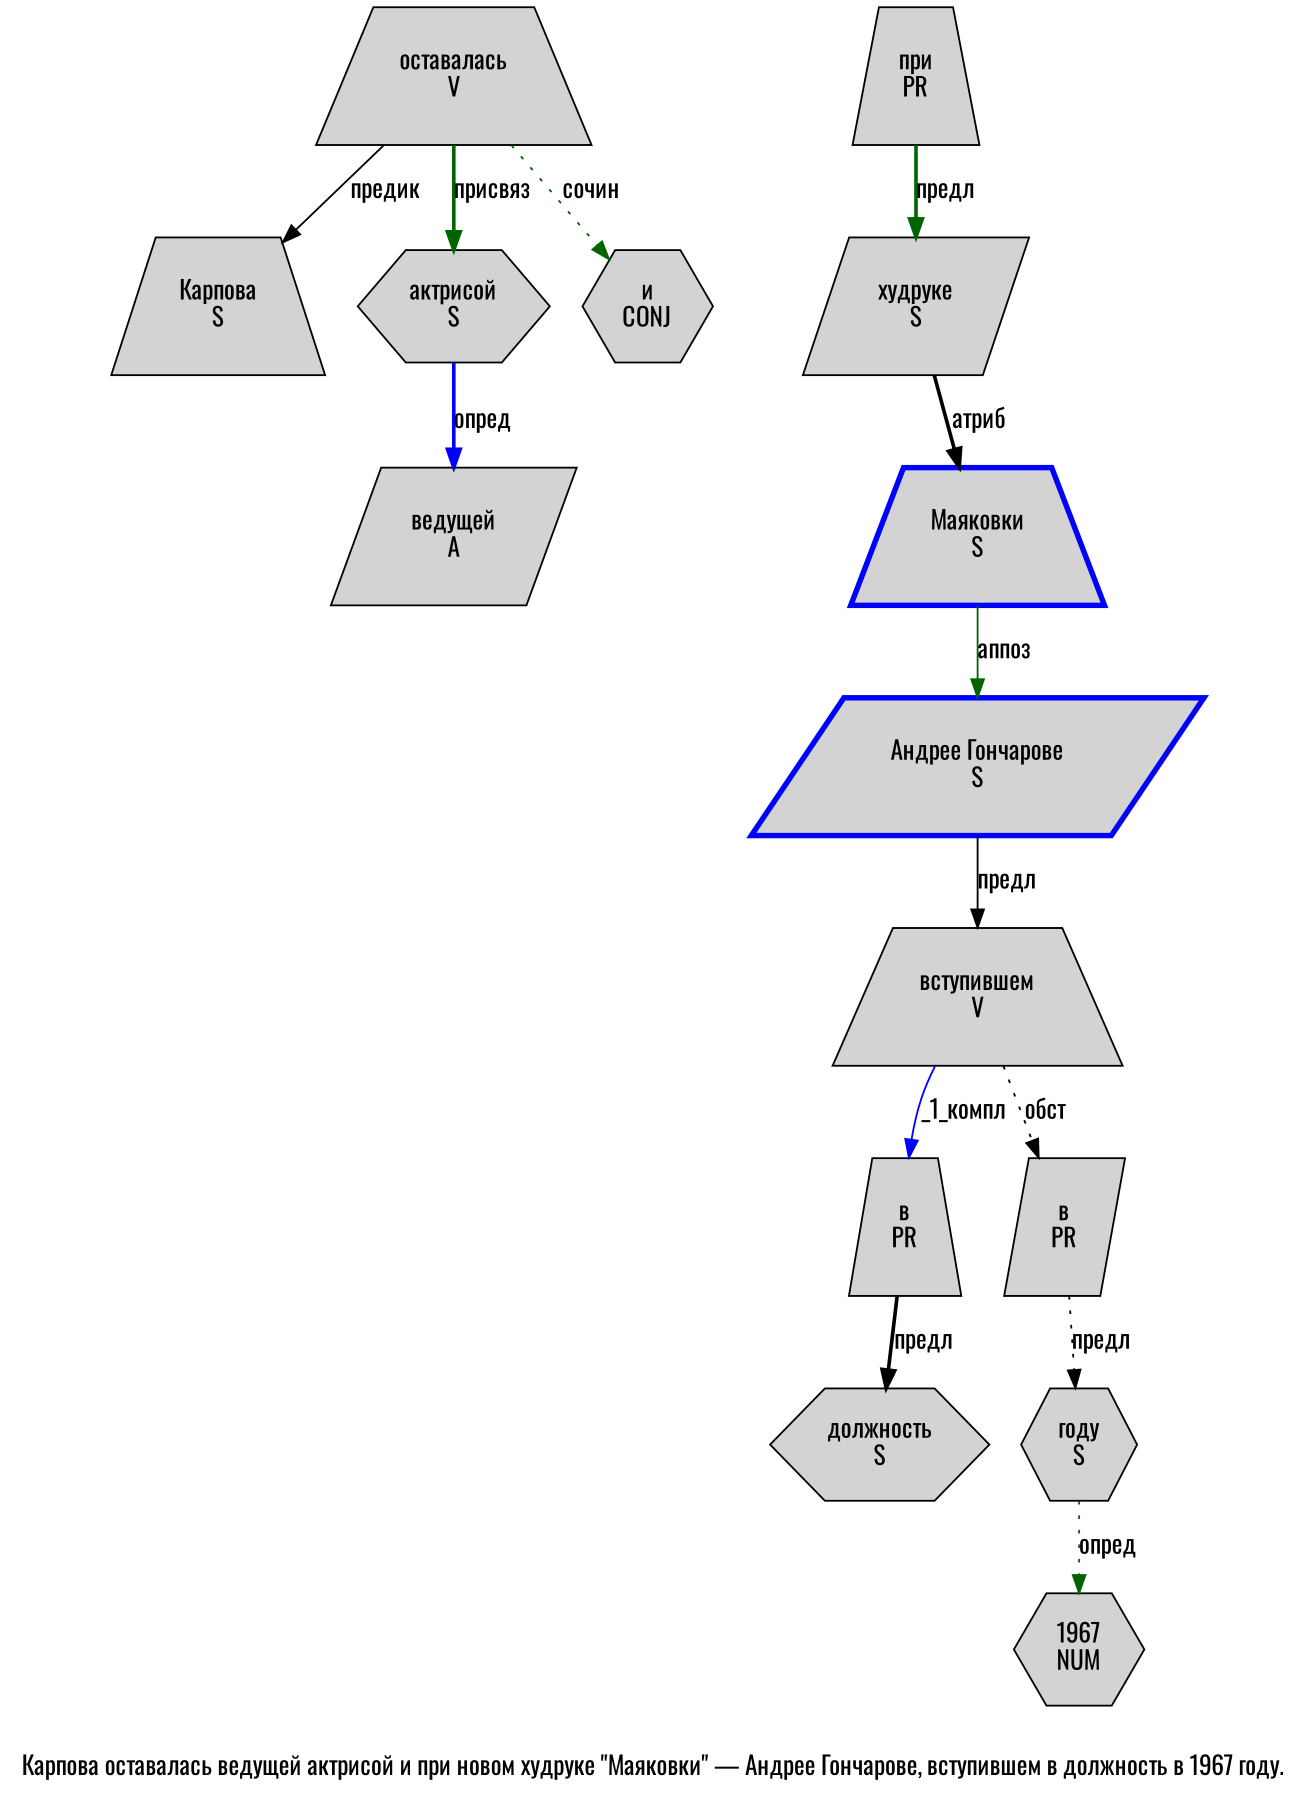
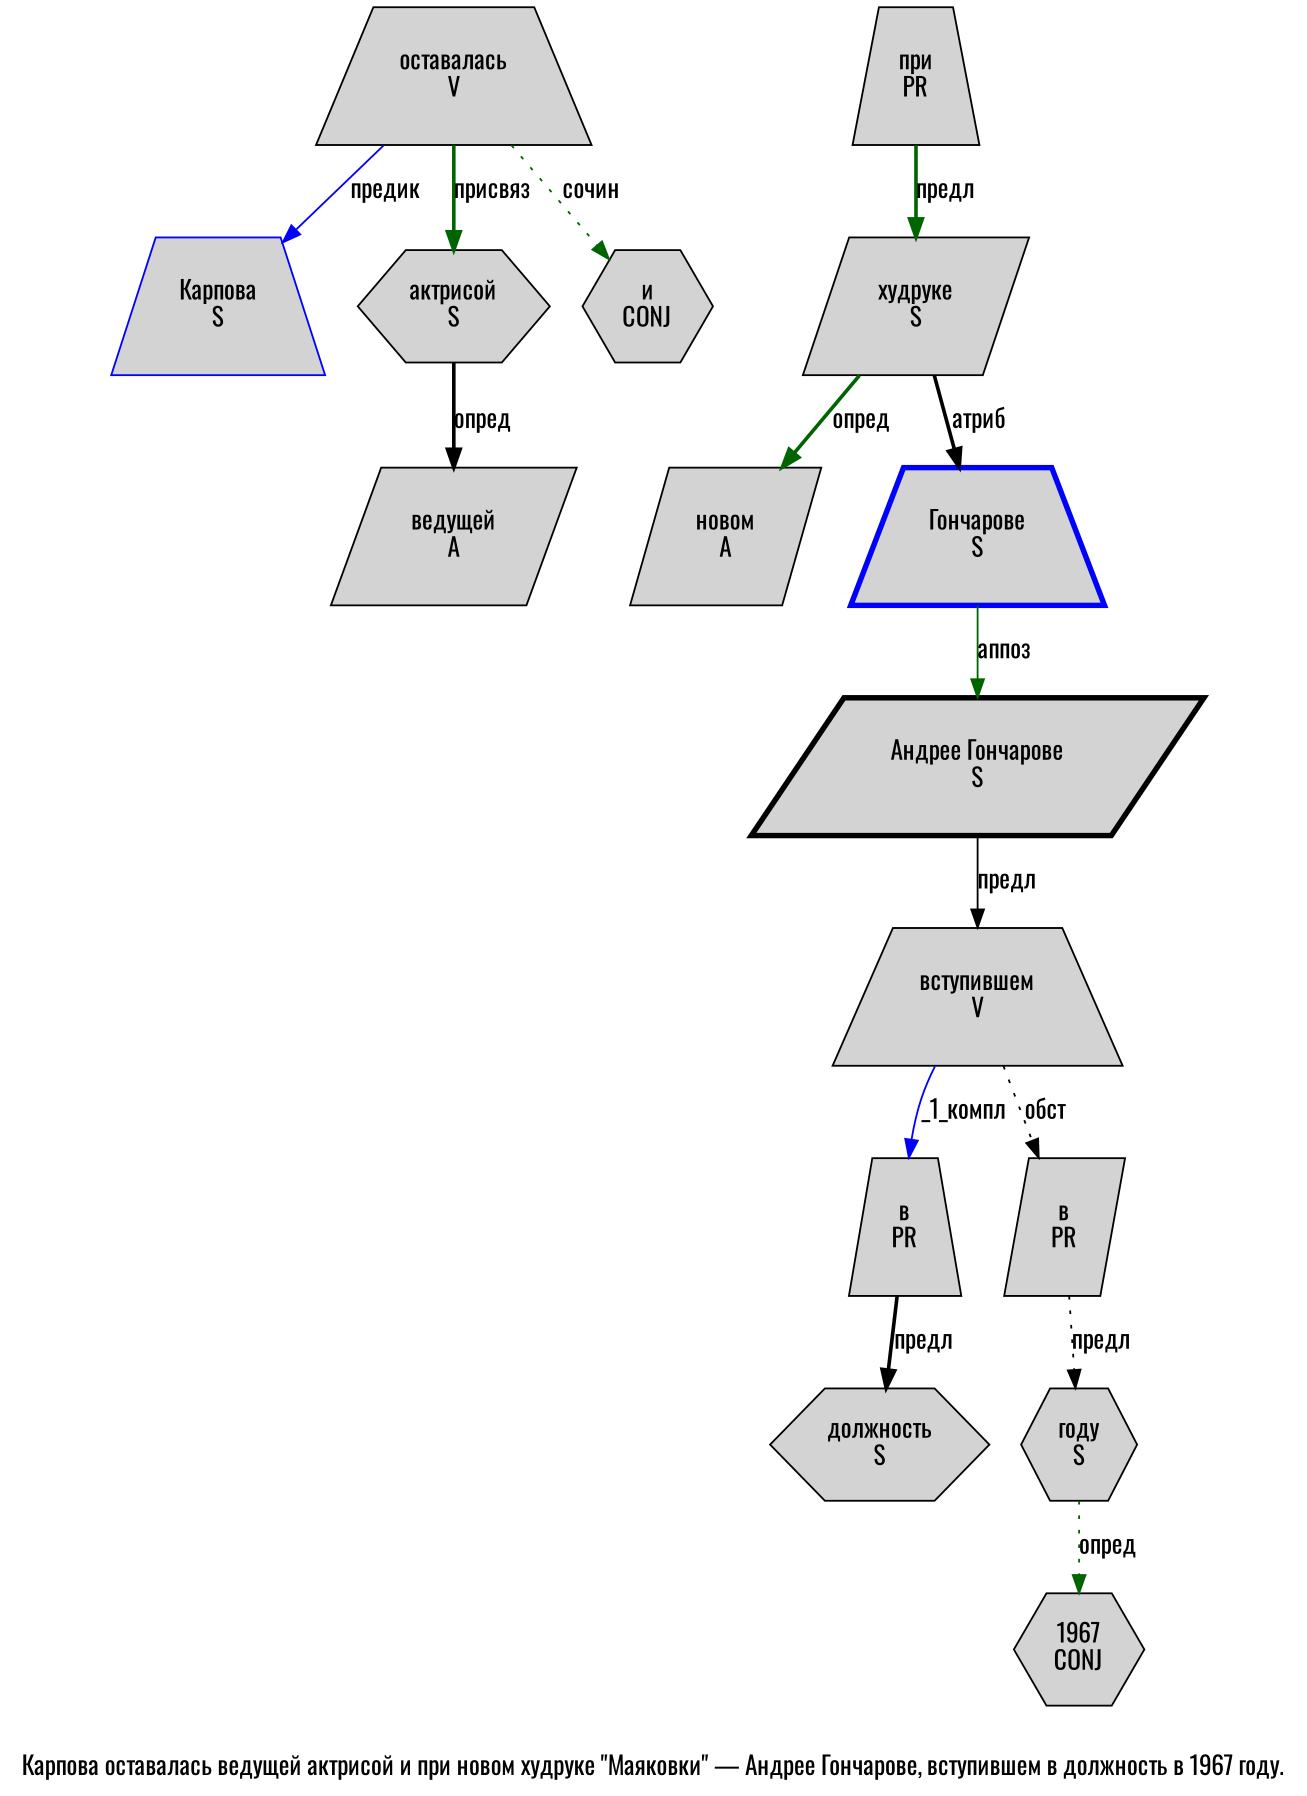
  digraph {
    fontname=Oswald
    label="Карпова оставалась ведущей актрисой и при новом худруке \"Маяковки\" — Андрее Гончарове, вступившем в должность в 1967 году."
    node [fillcolor=lightgray fontname=Oswald penwidth=1 shape=trapezium style=filled]
    edge [color=darkgreen fontname=Oswald style=bold]
-   n1 [label="Карпова\nS"]
+   n1 [label="Карпова\nS" color=blue]
    n2 [label="оставалась\nV"]
    n3 [label="актрисой\nS" shape=hexagon]
    n4 [label="и\nCONJ" shape=hexagon]
    n5 [label="ведущей\nA" shape=parallelogram]
    n6 [label="при\nPR"]
    n7 [label="худруке\nS" shape=parallelogram]
-   n9 [color=blue label="Маяковки\nS" penwidth=3]
-   n10 [color=blue label="Андрее Гончарове\nS" penwidth=3 shape=parallelogram]
+   n8 [label="новом\nA" shape=parallelogram]
+   n9 [color=blue label="Гончарове\nS" penwidth=3]
+   n10 [color=black label="Андрее Гончарове\nS" penwidth=3 shape=parallelogram]
    n11 [label="вступившем\nV"]
    n12 [label="в\nPR"]
    n13 [label="в\nPR" shape=parallelogram]
    n14 [label="должность\nS" shape=hexagon]
    n15 [label="году\nS" shape=hexagon]
-   n16 [label="1967\nNUM" shape=hexagon]
-   n2 -> n1 [color=black label="предик" style=solid]
+   n16 [label="1967\nCONJ" shape=hexagon]
+   n2 -> n1 [color=blue label="предик" style=solid]
    n2 -> n3 [label="присвяз"]
    n2 -> n4 [label="сочин" style=dotted]
-   n3 -> n5 [color=blue label="опред"]
+   n3 -> n5 [color=black label="опред"]
    n6 -> n7 [label="предл"]
+   n7 -> n8 [label="опред"]
    n7 -> n9 [color=black label="атриб"]
    n9 -> n10 [label="аппоз" style=solid]
    n10 -> n11 [color=black label="предл" style=solid]
    n11 -> n12 [color=blue label="_1_компл" style=solid]
    n11 -> n13 [color=black label="обст" style=dotted]
    n12 -> n14 [color=black label="предл"]
    n13 -> n15 [color=black label="предл" style=dotted]
    n15 -> n16 [label="опред" style=dotted]
  }
